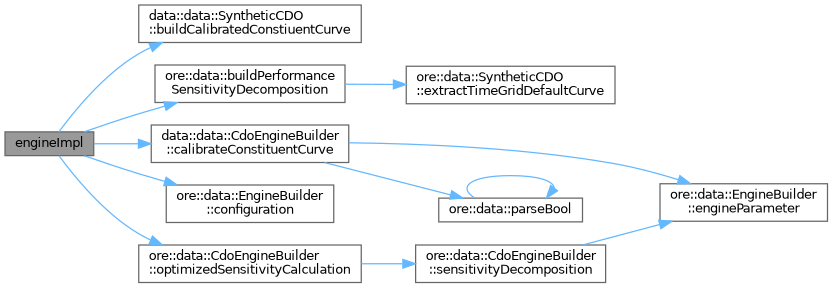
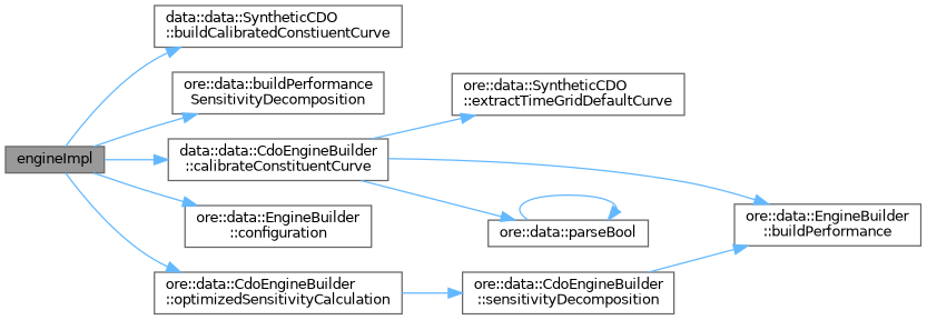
  digraph {
    rankdir=LR
    node [color=grey40 fillcolor=white fontname=Helvetica fontsize=10 shape=box style=filled]
    edge [color=steelblue1 fontname=Helvetica fontsize=10 labelfontname=Helvetica labelfontsize=10 style=solid]
    n1 [color=gray40 fillcolor=grey60 fontcolor=black height=0.2 label=engineImpl width=0.4]
    n2 [height=0.2 label="data::data::SyntheticCDO\l::buildCalibratedConstiuentCurve" width=0.4]
    n3 [height=0.2 label="ore::data::buildPerformance\lSensitivityDecomposition" width=0.4]
    n4 [height=0.2 label="data::data::CdoEngineBuilder\l::calibrateConstituentCurve" width=0.4]
    n5 [height=0.2 label="ore::data::EngineBuilder\l::configuration" width=0.4]
    n6 [height=0.2 label="ore::data::CdoEngineBuilder\l::optimizedSensitivityCalculation" width=0.4]
    n7 [height=0.2 label="ore::data::SyntheticCDO\l::extractTimeGridDefaultCurve" width=0.4]
-   n8 [height=0.2 label="ore::data::EngineBuilder\l::engineParameter" width=0.4]
+   n8 [height=0.2 label="ore::data::EngineBuilder\l::buildPerformance" width=0.4]
    n9 [height=0.2 label="ore::data::parseBool" width=0.4]
    n10 [height=0.2 label="ore::data::CdoEngineBuilder\l::sensitivityDecomposition" width=0.4]
    n1 -> n2
    n1 -> n3
    n1 -> n4
    n1 -> n5
    n1 -> n6
-   n3 -> n7
+   n4 -> n7
    n4 -> n8
    n4 -> n9
    n6 -> n10
    n9 -> n9
    n10 -> n8
  }
